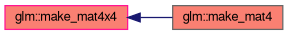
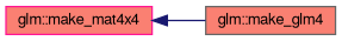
  digraph {
    rankdir=LR
    node [fillcolor=salmon fontname=FreeSans fontsize=10 shape=record style=filled]
    n1 [color=deeppink fontcolor=black height=0.2 label="glm::make_mat4x4" width=0.4]
-   n2 [color=gray40 height=0.2 label="glm::make_mat4" width=0.4]
+   n2 [color=gray40 height=0.2 label="glm::make_glm4" width=0.4]
    n1 -> n2 [color=midnightblue dir=back fontname=FreeSans fontsize=10 labelfontname=FreeSans labelfontsize=10 style=solid]
  }
